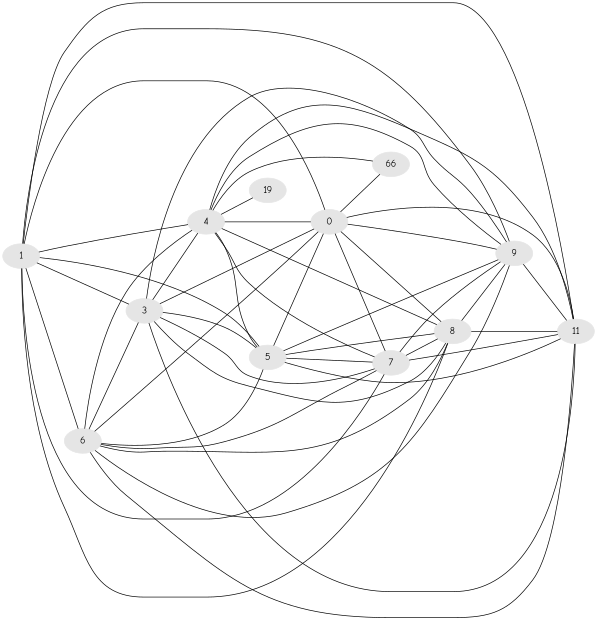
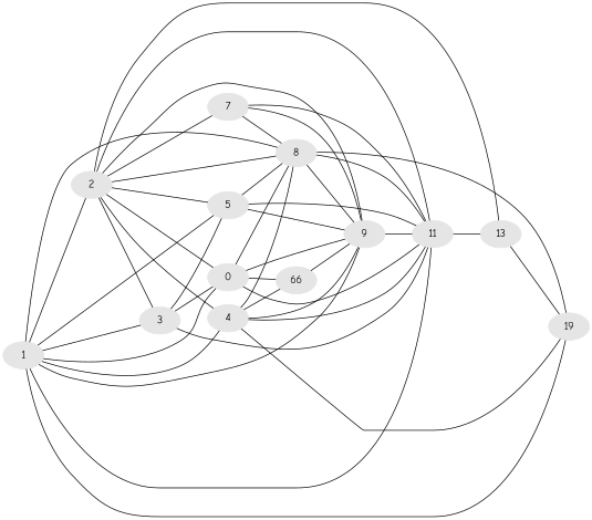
  graph {
    fontname="Comic Neue"
    rankdir=LR
    node [color=gray90 fontname="Comic Neue" style=filled]
    edge [fontname="Comic Neue"]
    1 [super="+11+12+14+18"]
-   2 [super="+11+17" label=6]
+   2 [super="+11+17"]
    3
    4 [super="+14"]
    5 [super="+17+20"]
    n6 [label=0 super="+19"]
    7
    8 [super="+12"]
    9
    n10 [label=11]
+   13
    n12 [label=19 super="+19+20"]
    n13 [label=66 super="+18"]
    1 -- 2
    1 -- 3
    1 -- 4
    1 -- 5
    1 -- n6
-   1 -- 7
+   1 -- n12
    1 -- 8
    1 -- 9
    1 -- n10
    2 -- 3
    2 -- 4
    2 -- 5
    2 -- n6
    2 -- 7
    2 -- 8
    2 -- 9
    2 -- n10
-   3 -- 4
+   2 -- 13
    3 -- 5
    3 -- n6
-   3 -- 7
-   3 -- 8
-   3 -- 9
+   n12 -- 8
+   n13 -- 9
    3 -- n10
-   4 -- 5
-   4 -- n6
-   4 -- 7
    4 -- 8
    4 -- 9
    4 -- n10
    4 -- n12
    4 -- n13
-   5 -- n6
-   5 -- 7
    5 -- 8
    5 -- 9
    5 -- n10
-   n6 -- 7
    n6 -- 8
    n6 -- 9
    n6 -- n10
    n6 -- n13
    7 -- 8
    7 -- 9
    7 -- n10
    8 -- 9
    8 -- n10
    9 -- n10
+   n10 -- 13
+   13 -- n12
  }
